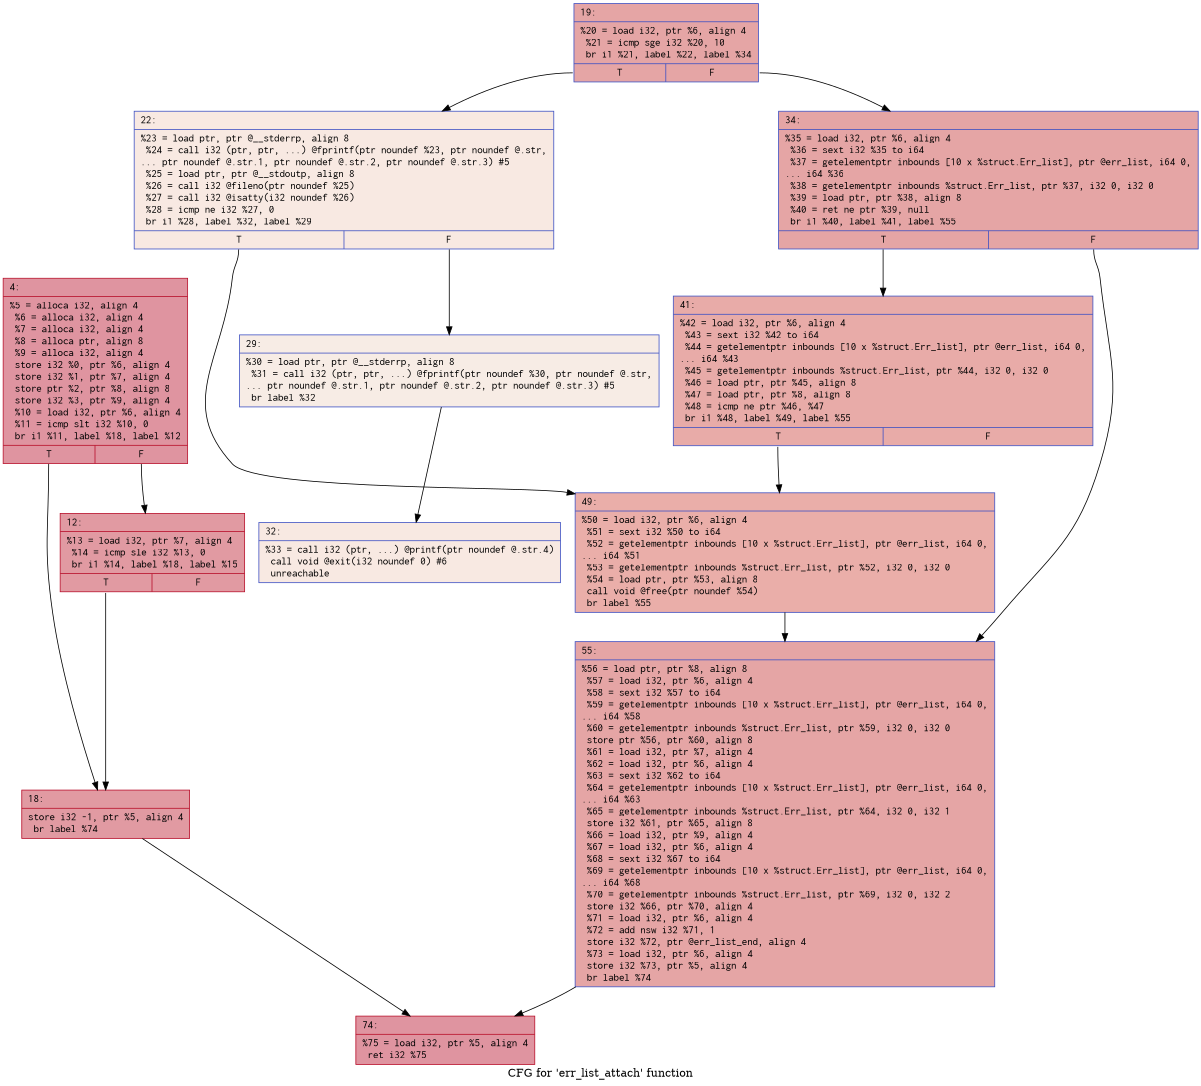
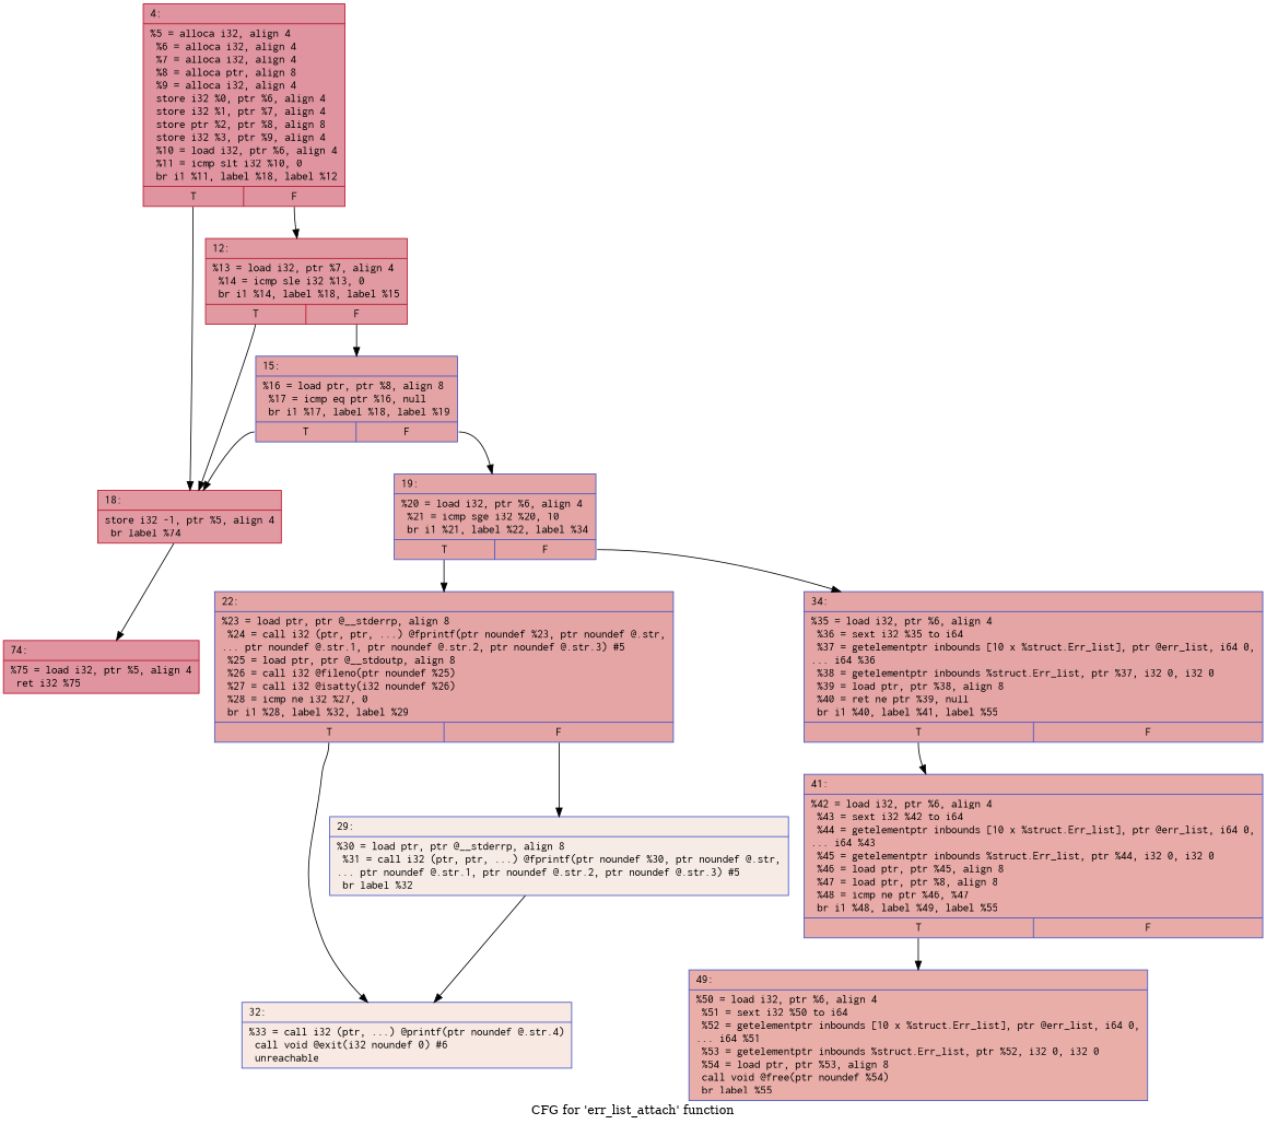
  digraph {
    label="CFG for 'err_list_attach' function"
    node [color="#3d50c3ff" fillcolor="#c5333470" fontname=Courier shape=record style=filled]
    edge [tailport=s0]
    n1 [color="#b70d28ff" fillcolor="#b70d2870" label="{4:\l|  %5 = alloca i32, align 4\l  %6 = alloca i32, align 4\l  %7 = alloca i32, align 4\l  %8 = alloca ptr, align 8\l  %9 = alloca i32, align 4\l  store i32 %0, ptr %6, align 4\l  store i32 %1, ptr %7, align 4\l  store ptr %2, ptr %8, align 8\l  store i32 %3, ptr %9, align 4\l  %10 = load i32, ptr %6, align 4\l  %11 = icmp slt i32 %10, 0\l  br i1 %11, label %18, label %12\l|{<s0>T|<s1>F}}"]
    n2 [color="#b70d28ff" fillcolor="#bb1b2c70" label="{18:\l|  store i32 -1, ptr %5, align 4\l  br label %74\l}"]
    n3 [color="#b70d28ff" fillcolor="#bb1b2c70" label="{12:\l|  %13 = load i32, ptr %7, align 4\l  %14 = icmp sle i32 %13, 0\l  br i1 %14, label %18, label %15\l|{<s0>T|<s1>F}}"]
    n4 [color="#b70d28ff" fillcolor="#b70d2870" label="{74:\l|  %75 = load i32, ptr %5, align 4\l  ret i32 %75\l}"]
+   n5 [fillcolor="#c32e3170" label="{15:\l|  %16 = load ptr, ptr %8, align 8\l  %17 = icmp eq ptr %16, null\l  br i1 %17, label %18, label %19\l|{<s0>T|<s1>F}}"]
    n6 [label="{19:\l|  %20 = load i32, ptr %6, align 4\l  %21 = icmp sge i32 %20, 10\l  br i1 %21, label %22, label %34\l|{<s0>T|<s1>F}}"]
-   n7 [fillcolor="#efcebd70" label="{22:\l|  %23 = load ptr, ptr @__stderrp, align 8\l  %24 = call i32 (ptr, ptr, ...) @fprintf(ptr noundef %23, ptr noundef @.str,\l... ptr noundef @.str.1, ptr noundef @.str.2, ptr noundef @.str.3) #5\l  %25 = load ptr, ptr @__stdoutp, align 8\l  %26 = call i32 @fileno(ptr noundef %25)\l  %27 = call i32 @isatty(i32 noundef %26)\l  %28 = icmp ne i32 %27, 0\l  br i1 %28, label %32, label %29\l|{<s0>T|<s1>F}}"]
+   n7 [label="{22:\l|  %23 = load ptr, ptr @__stderrp, align 8\l  %24 = call i32 (ptr, ptr, ...) @fprintf(ptr noundef %23, ptr noundef @.str,\l... ptr noundef @.str.1, ptr noundef @.str.2, ptr noundef @.str.3) #5\l  %25 = load ptr, ptr @__stdoutp, align 8\l  %26 = call i32 @fileno(ptr noundef %25)\l  %27 = call i32 @isatty(i32 noundef %26)\l  %28 = icmp ne i32 %27, 0\l  br i1 %28, label %32, label %29\l|{<s0>T|<s1>F}}"]
    n8 [label="{34:\l|  %35 = load i32, ptr %6, align 4\l  %36 = sext i32 %35 to i64\l  %37 = getelementptr inbounds [10 x %struct.Err_list], ptr @err_list, i64 0,\l... i64 %36\l  %38 = getelementptr inbounds %struct.Err_list, ptr %37, i32 0, i32 0\l  %39 = load ptr, ptr %38, align 8\l  %40 = ret ne ptr %39, null\l  br i1 %40, label %41, label %55\l|{<s0>T|<s1>F}}"]
    n9 [fillcolor="#efcebd70" label="{32:\l|  %33 = call i32 (ptr, ...) @printf(ptr noundef @.str.4)\l  call void @exit(i32 noundef 0) #6\l  unreachable\l}"]
    n10 [fillcolor="#ecd3c570" label="{29:\l|  %30 = load ptr, ptr @__stderrp, align 8\l  %31 = call i32 (ptr, ptr, ...) @fprintf(ptr noundef %30, ptr noundef @.str,\l... ptr noundef @.str.1, ptr noundef @.str.2, ptr noundef @.str.3) #5\l  br label %32\l}"]
    n11 [fillcolor="#cc403a70" label="{41:\l|  %42 = load i32, ptr %6, align 4\l  %43 = sext i32 %42 to i64\l  %44 = getelementptr inbounds [10 x %struct.Err_list], ptr @err_list, i64 0,\l... i64 %43\l  %45 = getelementptr inbounds %struct.Err_list, ptr %44, i32 0, i32 0\l  %46 = load ptr, ptr %45, align 8\l  %47 = load ptr, ptr %8, align 8\l  %48 = icmp ne ptr %46, %47\l  br i1 %48, label %49, label %55\l|{<s0>T|<s1>F}}"]
-   n12 [label="{55:\l|  %56 = load ptr, ptr %8, align 8\l  %57 = load i32, ptr %6, align 4\l  %58 = sext i32 %57 to i64\l  %59 = getelementptr inbounds [10 x %struct.Err_list], ptr @err_list, i64 0,\l... i64 %58\l  %60 = getelementptr inbounds %struct.Err_list, ptr %59, i32 0, i32 0\l  store ptr %56, ptr %60, align 8\l  %61 = load i32, ptr %7, align 4\l  %62 = load i32, ptr %6, align 4\l  %63 = sext i32 %62 to i64\l  %64 = getelementptr inbounds [10 x %struct.Err_list], ptr @err_list, i64 0,\l... i64 %63\l  %65 = getelementptr inbounds %struct.Err_list, ptr %64, i32 0, i32 1\l  store i32 %61, ptr %65, align 8\l  %66 = load i32, ptr %9, align 4\l  %67 = load i32, ptr %6, align 4\l  %68 = sext i32 %67 to i64\l  %69 = getelementptr inbounds [10 x %struct.Err_list], ptr @err_list, i64 0,\l... i64 %68\l  %70 = getelementptr inbounds %struct.Err_list, ptr %69, i32 0, i32 2\l  store i32 %66, ptr %70, align 4\l  %71 = load i32, ptr %6, align 4\l  %72 = add nsw i32 %71, 1\l  store i32 %72, ptr @err_list_end, align 4\l  %73 = load i32, ptr %6, align 4\l  store i32 %73, ptr %5, align 4\l  br label %74\l}"]
    n13 [fillcolor="#d0473d70" label="{49:\l|  %50 = load i32, ptr %6, align 4\l  %51 = sext i32 %50 to i64\l  %52 = getelementptr inbounds [10 x %struct.Err_list], ptr @err_list, i64 0,\l... i64 %51\l  %53 = getelementptr inbounds %struct.Err_list, ptr %52, i32 0, i32 0\l  %54 = load ptr, ptr %53, align 8\l  call void @free(ptr noundef %54)\l  br label %55\l}"]
    n1 -> n2
    n1 -> n3 [tailport=s1]
    n2 -> n4
    n3 -> n2
+   n3 -> n5 [tailport=s1]
+   n5 -> n2
+   n5 -> n6 [tailport=s1]
    n6 -> n7
    n6 -> n8 [tailport=s1]
-   n7 -> n13
+   n7 -> n9
    n7 -> n10 [tailport=s1]
    n8 -> n11
-   n8 -> n12 [tailport=s1]
    n10 -> n9
    n11 -> n13
-   n12 -> n4
-   n13 -> n12
  }
